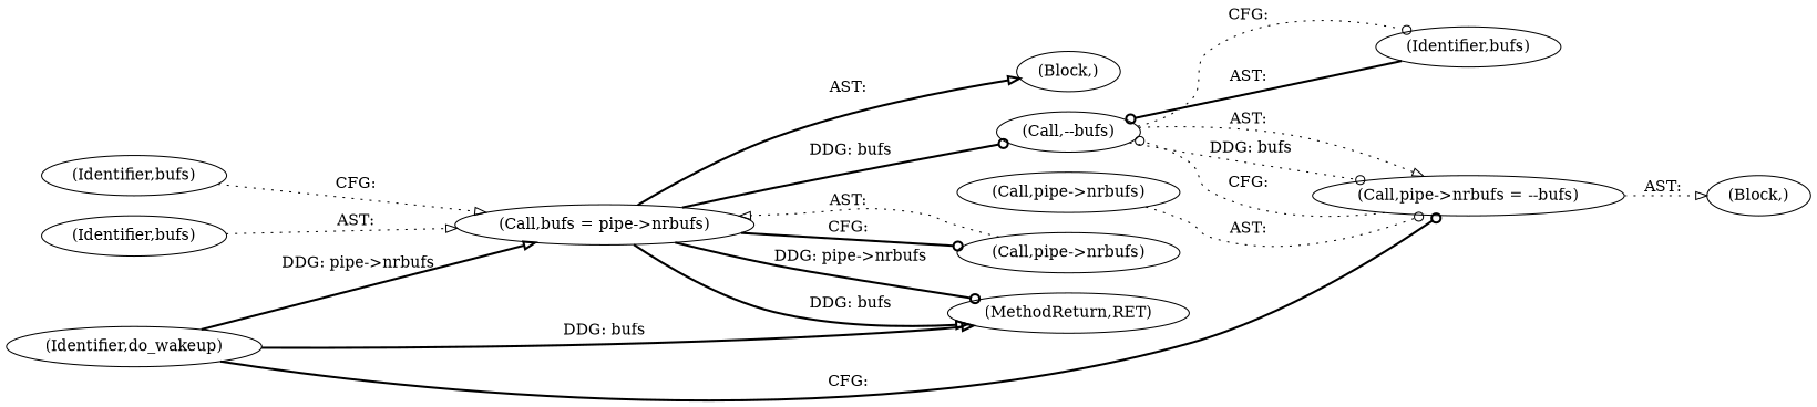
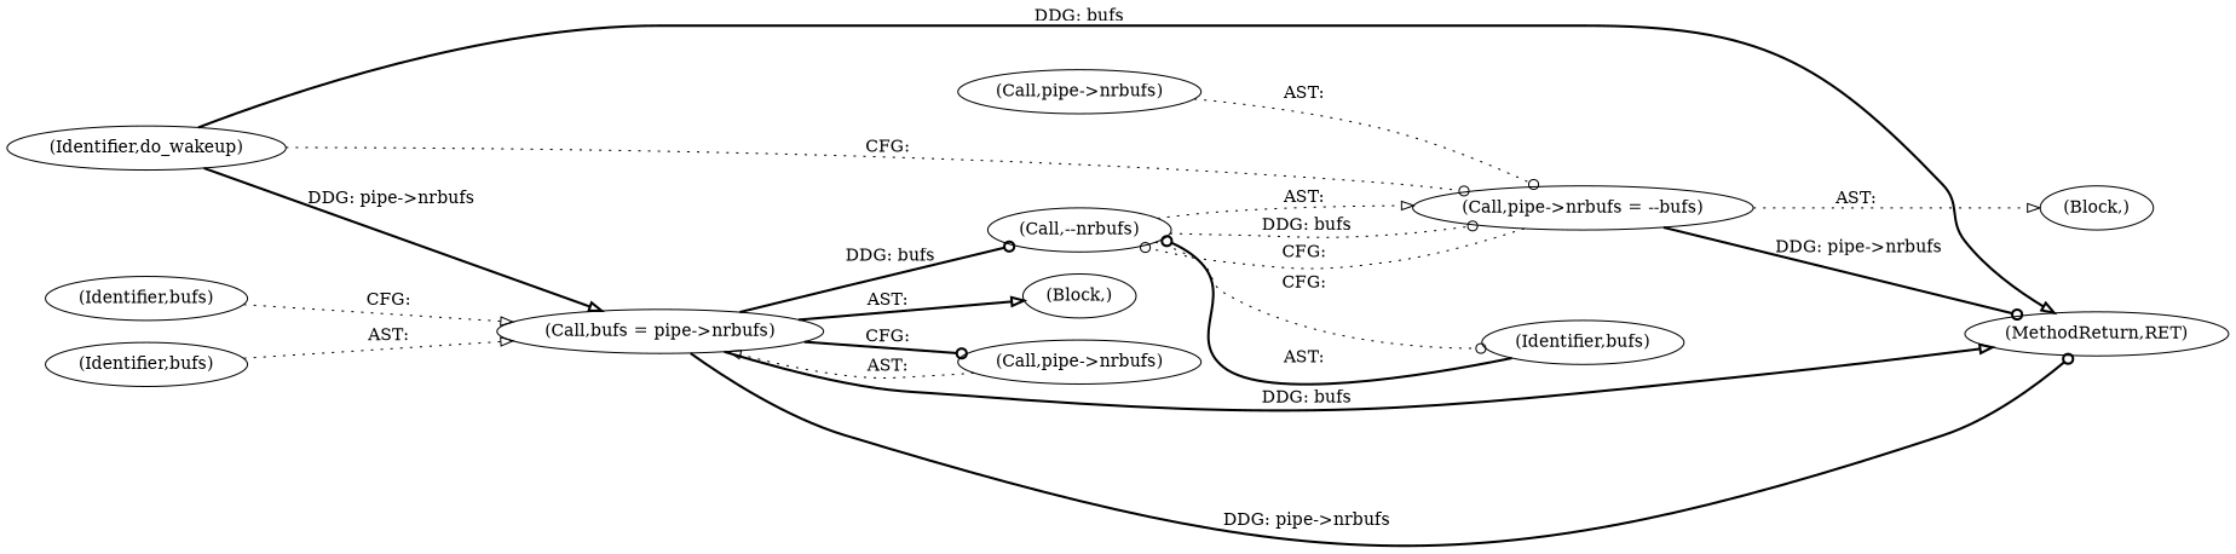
  digraph {
    fontname="DejaVu Serif"
    rankdir=LR
    node [fontname="DejaVu Serif"]
    edge [arrowhead=odot fontname="DejaVu Serif" style=bold]
    n1 [label="(Call,bufs = pipe->nrbufs)"]
-   n2 [label="(Call,--bufs)"]
+   n2 [label="(Call,--nrbufs)"]
    n3 [label="(Call,pipe->nrbufs)"]
    n4 [label="(Block,)"]
    n5 [label="(MethodReturn,RET)"]
    n6 [label="(Call,pipe->nrbufs = --bufs)"]
    n7 [label="(Identifier,bufs)"]
    n8 [label="(Block,)"]
    n9 [label="(Identifier,bufs)"]
    n10 [label="(Identifier,do_wakeup)"]
    n11 [label="(Call,pipe->nrbufs)"]
    n12 [label="(Identifier,bufs)"]
    n1 -> n2 [label="DDG: bufs"]
    n1 -> n3 [label="CFG: "]
    n1 -> n4 [arrowhead=onormal label="AST: "]
    n1 -> n5 [label="DDG: pipe->nrbufs"]
    n1 -> n5 [arrowhead=onormal label="DDG: bufs"]
    n2 -> n6 [arrowhead=onormal label="AST: " style=dotted]
    n2 -> n6 [label="DDG: bufs" style=dotted]
    n2 -> n7 [label="CFG: " style=dotted]
    n3 -> n1 [arrowhead=onormal label="AST: " style=dotted]
    n6 -> n2 [label="CFG: " style=dotted]
+   n6 -> n5 [label="DDG: pipe->nrbufs"]
    n6 -> n8 [arrowhead=onormal label="AST: " style=dotted]
    n7 -> n2 [label="AST: "]
    n9 -> n1 [arrowhead=onormal label="CFG: " style=dotted]
    n10 -> n1 [arrowhead=onormal label="DDG: pipe->nrbufs"]
    n10 -> n5 [arrowhead=onormal label="DDG: bufs"]
-   n10 -> n6 [label="CFG: "]
+   n10 -> n6 [label="CFG: " style=dotted]
    n11 -> n6 [label="AST: " style=dotted]
    n12 -> n1 [arrowhead=onormal label="AST: " style=dotted]
  }
